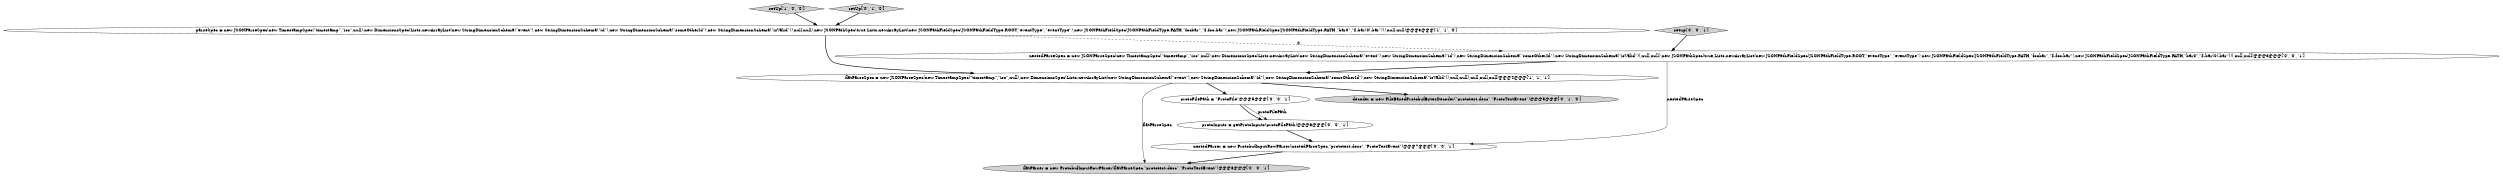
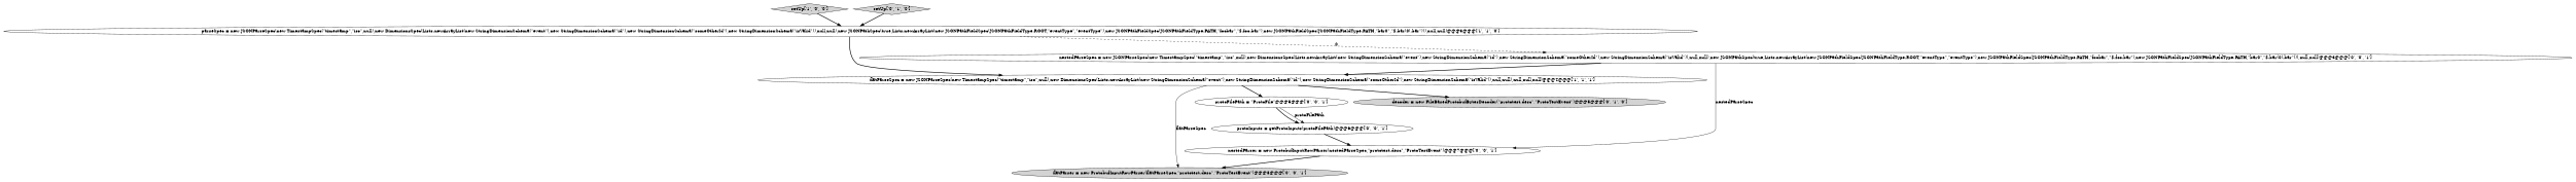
  digraph {
    node [fillcolor=white shape=ellipse style=filled]
    edge [style=bold]
    n1 [label="nestedParseSpec = new JSONParseSpec(new TimestampSpec(\"timestamp\",\"iso\",null),new DimensionsSpec(Lists.newArrayList(new StringDimensionSchema(\"event\"),new StringDimensionSchema(\"id\"),new StringDimensionSchema(\"someOtherId\"),new StringDimensionSchema(\"isValid\")),null,null),new JSONPathSpec(true,Lists.newArrayList(new JSONPathFieldSpec(JSONPathFieldType.ROOT,\"eventType\",\"eventType\"),new JSONPathFieldSpec(JSONPathFieldType.PATH,\"foobar\",\"$.foo.bar\"),new JSONPathFieldSpec(JSONPathFieldType.PATH,\"bar0\",\"$.bar(0(.bar\"))),null,null)@@@3@@@['0', '0', '1']"]
    n2 [label="nestedParser = new ProtobufInputRowParser(nestedParseSpec,\"prototest.desc\",\"ProtoTestEvent\")@@@7@@@['0', '0', '1']"]
    n3 [label="flatParseSpec = new JSONParseSpec(new TimestampSpec(\"timestamp\",\"iso\",null),new DimensionsSpec(Lists.newArrayList(new StringDimensionSchema(\"event\"),new StringDimensionSchema(\"id\"),new StringDimensionSchema(\"someOtherId\"),new StringDimensionSchema(\"isValid\")),null,null),null,null,null)@@@4@@@['1', '1', '1']"]
    n4 [fillcolor=lightgray label="flatParser = new ProtobufInputRowParser(flatParseSpec,\"prototest.desc\",\"ProtoTestEvent\")@@@8@@@['0', '0', '1']"]
    n5 [label="protoFilePath = \"ProtoFile\"@@@5@@@['0', '0', '1']"]
    n6 [label="protoInputs = getProtoInputs(protoFilePath)@@@6@@@['0', '0', '1']"]
    n7 [fillcolor=lightgray label="setUp['1', '0', '0']" shape=diamond]
    n8 [label="parseSpec = new JSONParseSpec(new TimestampSpec(\"timestamp\",\"iso\",null),new DimensionsSpec(Lists.newArrayList(new StringDimensionSchema(\"event\"),new StringDimensionSchema(\"id\"),new StringDimensionSchema(\"someOtherId\"),new StringDimensionSchema(\"isValid\")),null,null),new JSONPathSpec(true,Lists.newArrayList(new JSONPathFieldSpec(JSONPathFieldType.ROOT,\"eventType\",\"eventType\"),new JSONPathFieldSpec(JSONPathFieldType.PATH,\"foobar\",\"$.foo.bar\"),new JSONPathFieldSpec(JSONPathFieldType.PATH,\"bar0\",\"$.bar(0(.bar\"))),null,null)@@@3@@@['1', '1', '0']"]
    n9 [fillcolor=lightgray label="setUp['0', '1', '0']" shape=diamond]
    n10 [fillcolor=lightgray label="decoder = new FileBasedProtobufBytesDecoder(\"prototest.desc\",\"ProtoTestEvent\")@@@5@@@['0', '1', '0']"]
-   n11 [fillcolor=lightgray label="setup['0', '0', '1']" shape=diamond]
    n1 -> n2 [label=nestedParseSpec style=solid]
    n1 -> n3
    n2 -> n4
    n3 -> n4 [label=flatParseSpec style=solid]
    n3 -> n5
    n3 -> n10
    n5 -> n6 [label=protoFilePath style=solid]
    n5 -> n6
    n6 -> n2
    n7 -> n8
    n8 -> n1 [label=0 style=dashed]
    n8 -> n3
    n9 -> n8
-   n11 -> n1
  }
